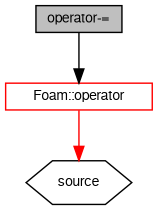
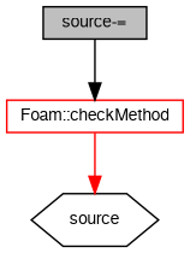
  digraph {
    rankdir=TB
    node [color=black fontname=FreeSans fontsize=10 shape=box]
    edge [fontname=FreeSans fontsize=10 labelfontname=FreeSans labelfontsize=10 style=solid]
-   n1 [fillcolor=grey75 fontcolor=black height=0.2 label="operator-=" style=filled width=0.4]
-   n2 [color=red height=0.2 label="Foam::operator" width=0.4]
+   n1 [fillcolor=grey75 fontcolor=black height=0.2 label="source-=" style=filled width=0.4]
+   n2 [color=red height=0.2 label="Foam::checkMethod" width=0.4]
    n3 [height=0.2 label=source shape=hexagon width=0.4]
    n1 -> n2 [color=black]
    n2 -> n3 [color=red]
  }
